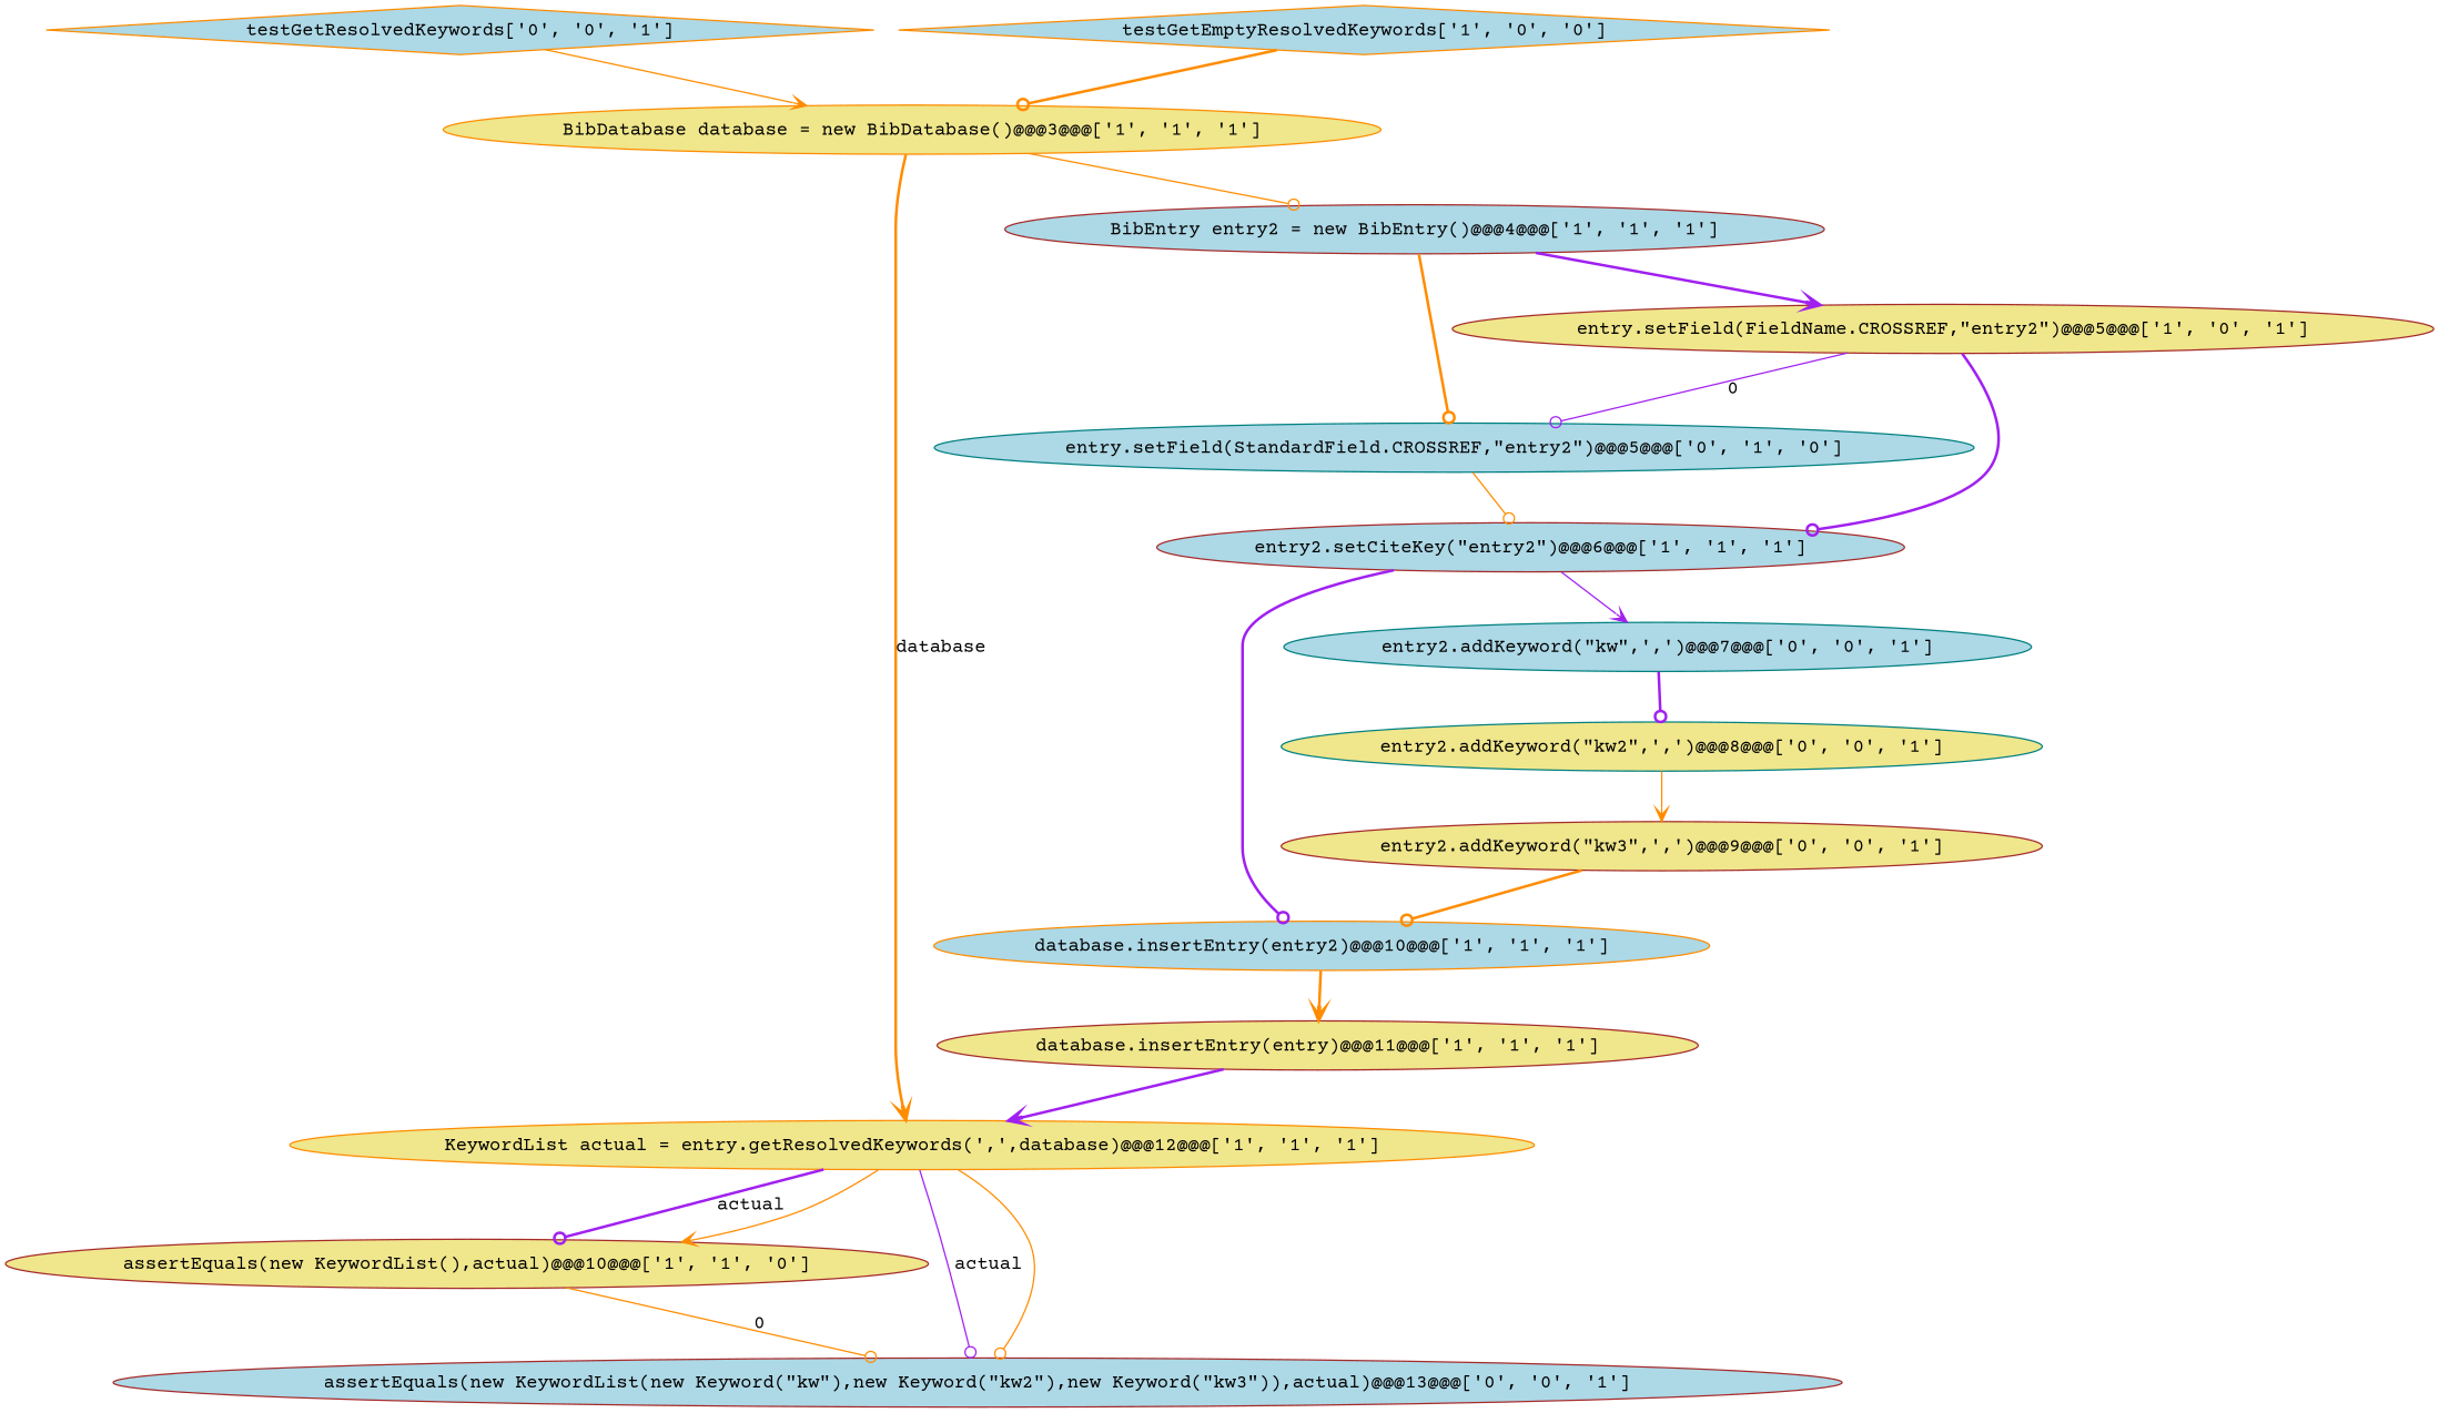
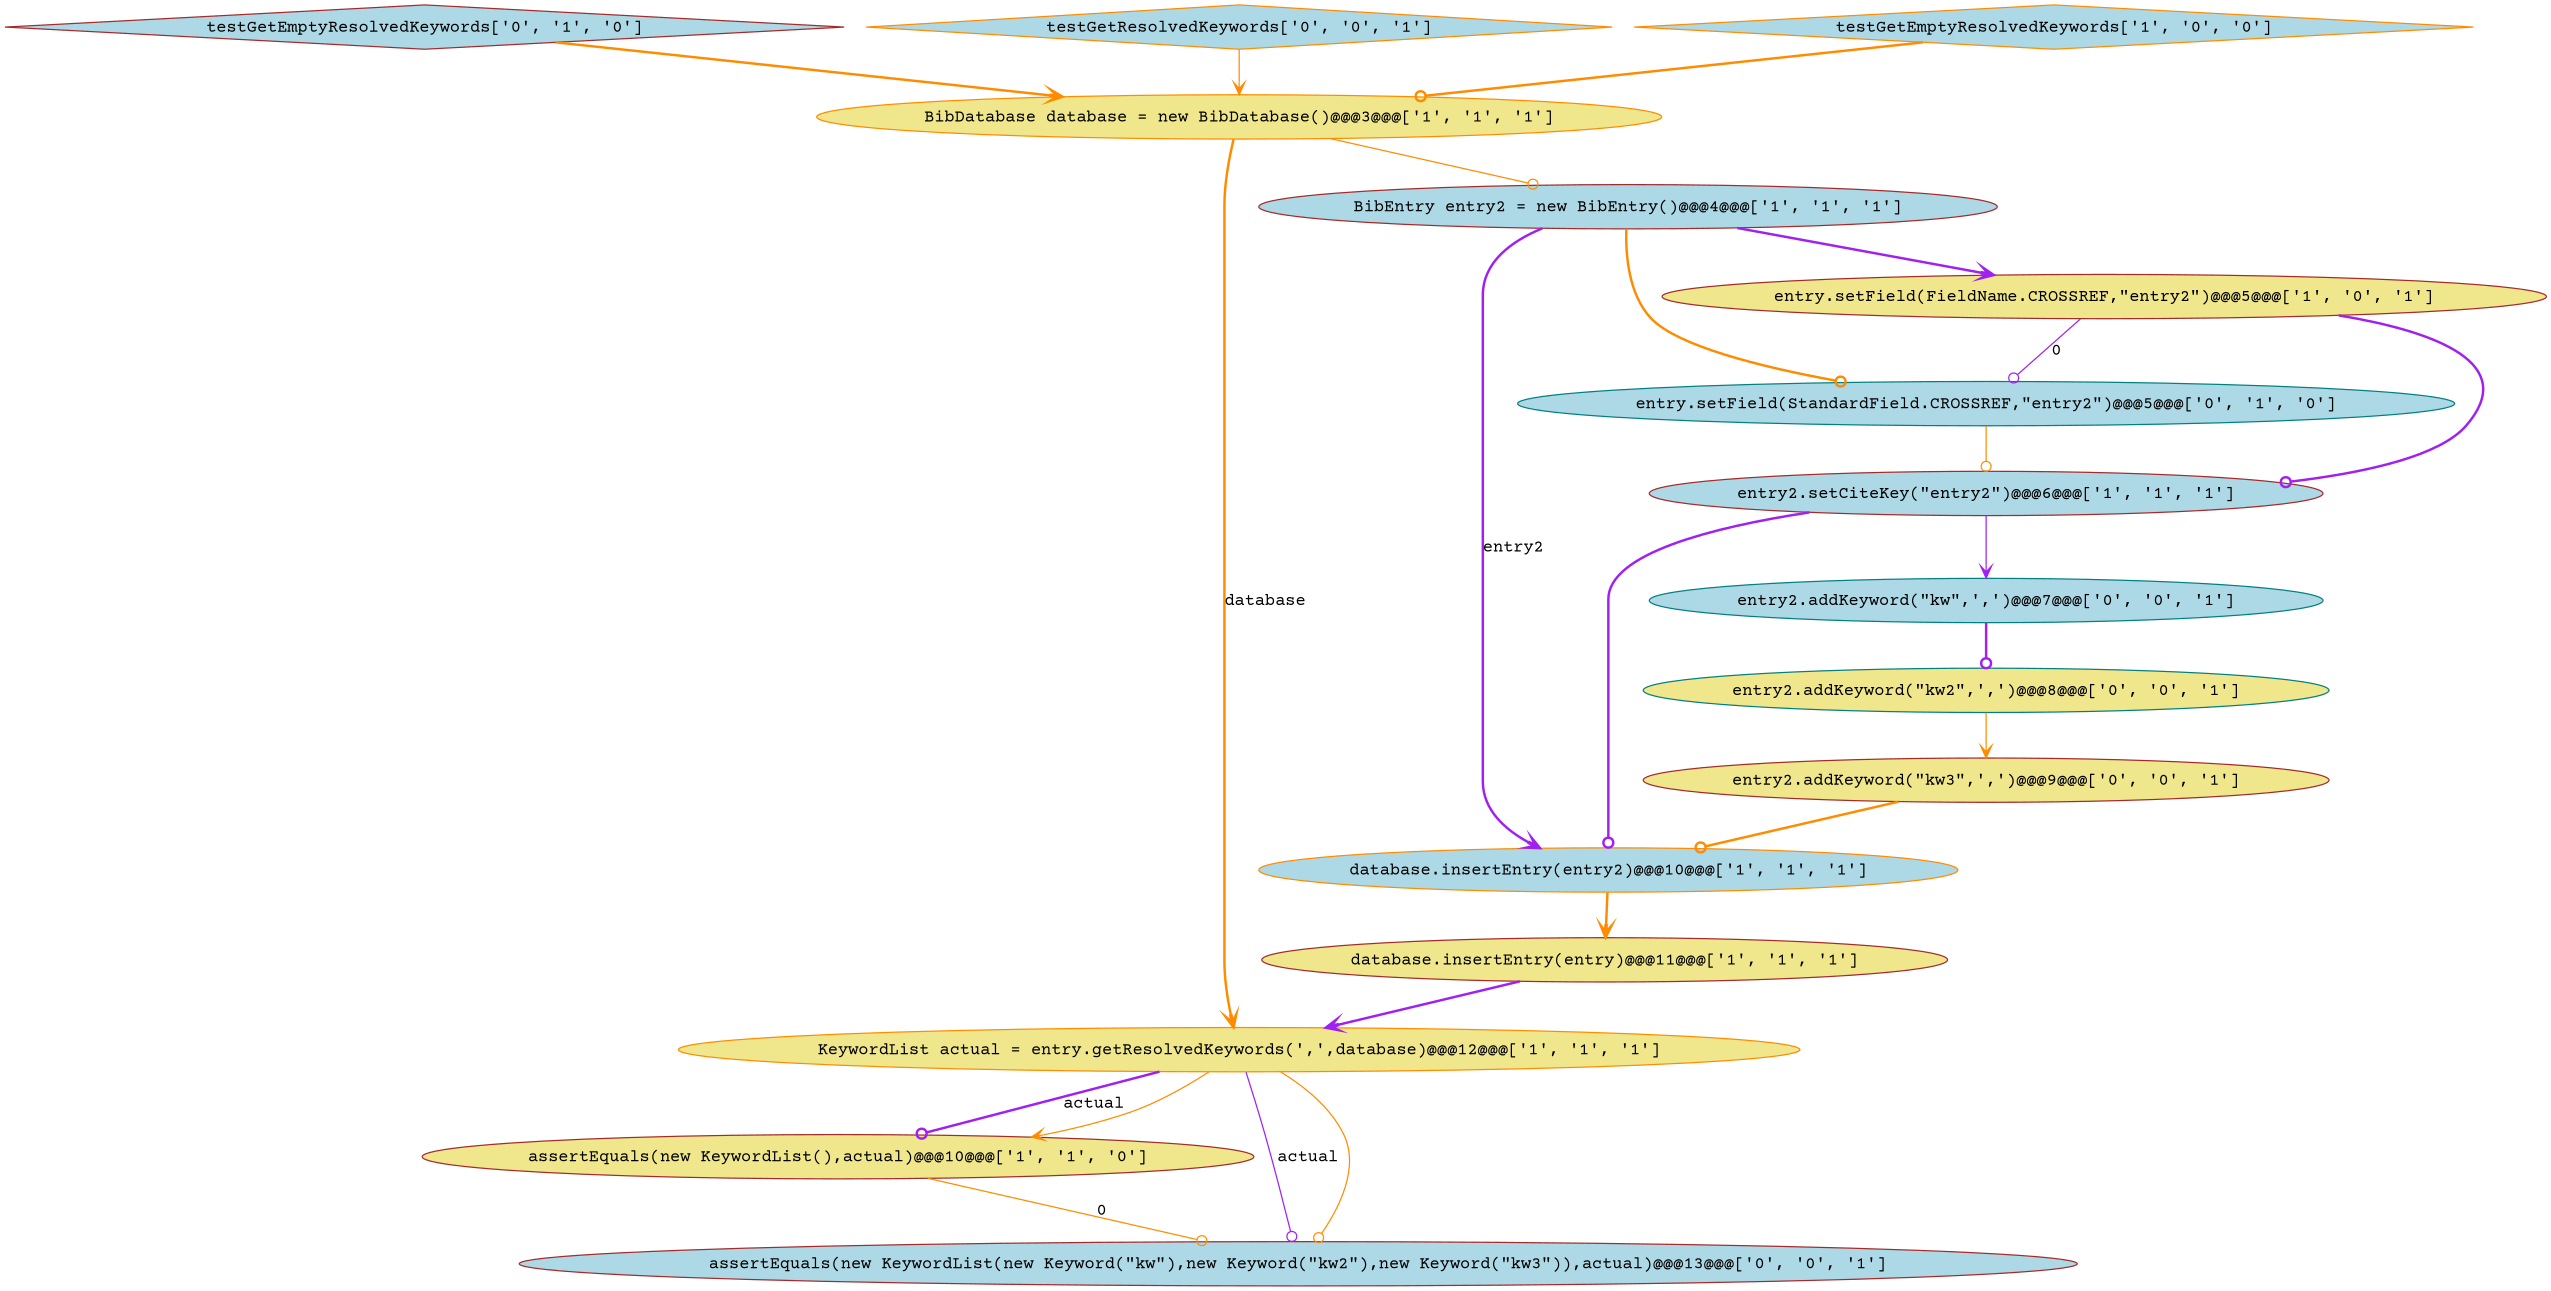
  digraph {
    fontname="Courier Prime"
    node [color=brown fillcolor=lightblue fontname="Courier Prime" shape=ellipse style=filled]
    edge [arrowhead=odot color=darkorange fontname="Courier Prime" style=bold]
    n1 [fillcolor=khaki label="assertEquals(new KeywordList(),actual)@@@10@@@['1', '1', '0']"]
    n2 [label="assertEquals(new KeywordList(new Keyword(\"kw\"),new Keyword(\"kw2\"),new Keyword(\"kw3\")),actual)@@@13@@@['0', '0', '1']"]
    n3 [fillcolor=khaki label="entry2.addKeyword(\"kw3\",',')@@@9@@@['0', '0', '1']"]
    n4 [color=darkorange label="database.insertEntry(entry2)@@@10@@@['1', '1', '1']"]
    n5 [fillcolor=khaki label="database.insertEntry(entry)@@@11@@@['1', '1', '1']"]
+   n6 [label="testGetEmptyResolvedKeywords['0', '1', '0']" shape=diamond]
    n7 [color=darkorange fillcolor=khaki label="BibDatabase database = new BibDatabase()@@@3@@@['1', '1', '1']"]
    n8 [color=darkorange fillcolor=khaki label="KeywordList actual = entry.getResolvedKeywords(',',database)@@@12@@@['1', '1', '1']"]
    n9 [label="BibEntry entry2 = new BibEntry()@@@4@@@['1', '1', '1']"]
    n10 [color=teal label="entry.setField(StandardField.CROSSREF,\"entry2\")@@@5@@@['0', '1', '0']"]
    n11 [label="entry2.setCiteKey(\"entry2\")@@@6@@@['1', '1', '1']"]
    n12 [color=teal label="entry2.addKeyword(\"kw\",',')@@@7@@@['0', '0', '1']"]
    n13 [color=teal fillcolor=khaki label="entry2.addKeyword(\"kw2\",',')@@@8@@@['0', '0', '1']"]
    n14 [fillcolor=khaki label="entry.setField(FieldName.CROSSREF,\"entry2\")@@@5@@@['1', '0', '1']"]
    n15 [color=darkorange label="testGetResolvedKeywords['0', '0', '1']" shape=diamond]
    n16 [color=darkorange label="testGetEmptyResolvedKeywords['1', '0', '0']" shape=diamond]
    n1 -> n2 [label=0 style=solid]
    n3 -> n4
    n4 -> n5 [arrowhead=vee]
    n5 -> n8 [arrowhead=vee color=purple]
+   n6 -> n7 [arrowhead=vee]
    n7 -> n8 [arrowhead=vee label=database]
    n7 -> n9 [style=solid]
    n8 -> n1 [color=purple label=actual]
    n8 -> n1 [arrowhead=vee style=solid]
    n8 -> n2 [color=purple label=actual style=solid]
    n8 -> n2 [style=solid]
+   n9 -> n4 [arrowhead=vee color=purple label=entry2]
    n9 -> n10
    n9 -> n14 [arrowhead=vee color=purple]
    n10 -> n11 [style=solid]
    n11 -> n4 [color=purple]
    n11 -> n12 [arrowhead=vee color=purple style=solid]
    n12 -> n13 [color=purple]
    n13 -> n3 [arrowhead=vee style=solid]
    n14 -> n10 [color=purple label=0 style=solid]
    n14 -> n11 [color=purple]
    n15 -> n7 [arrowhead=vee style=solid]
    n16 -> n7
  }
